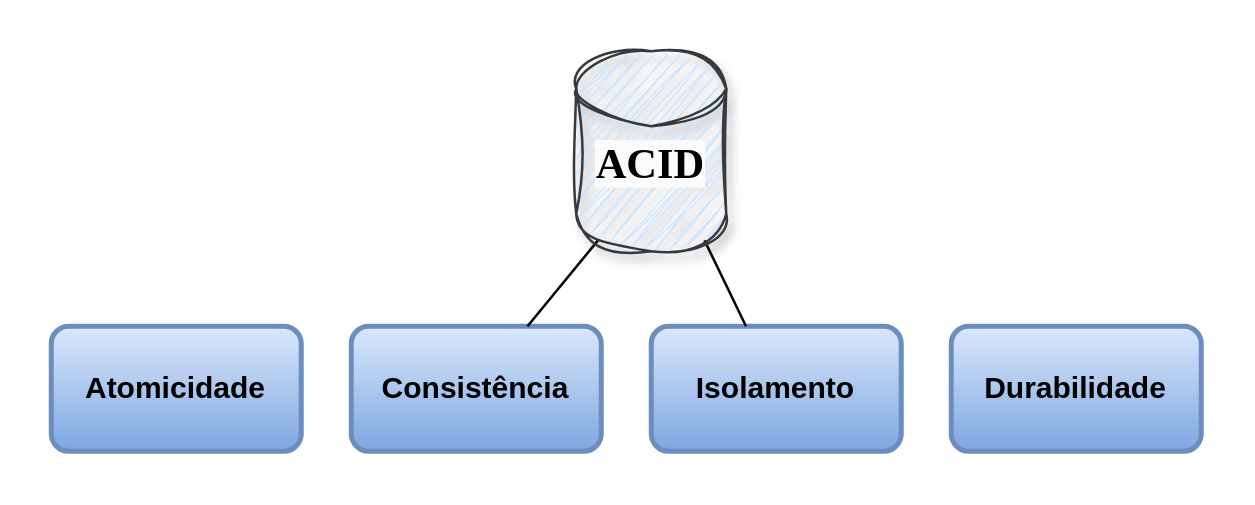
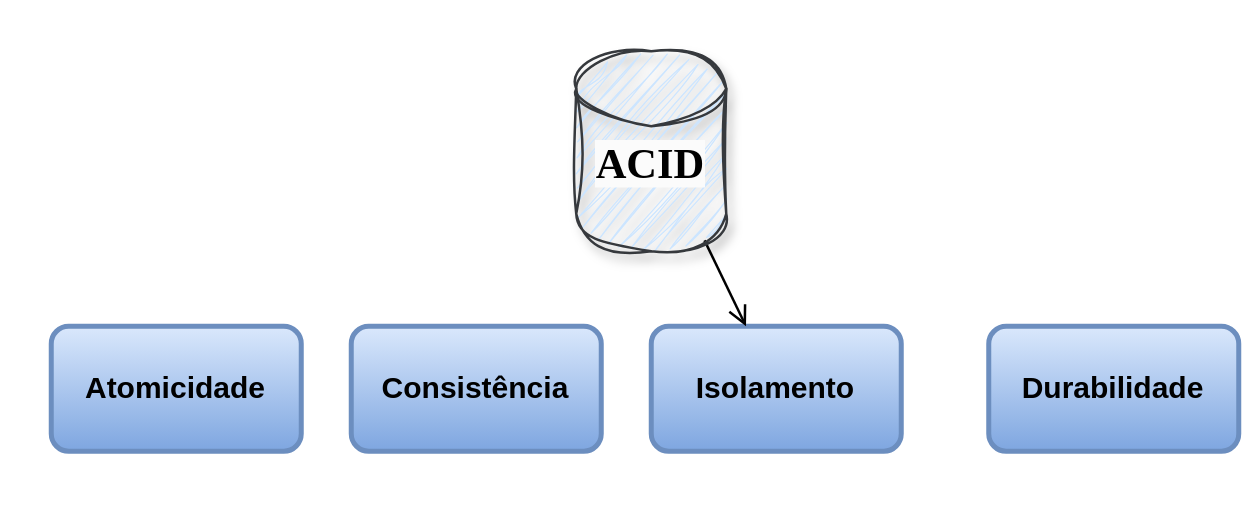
  <mxCell id="0" />
  <mxCell id="1" parent="0" />
  <mxCell id="2" value="Atomicidade" style="rounded=1;absoluteArcSize=1;arcSize=14;whiteSpace=wrap;strokeWidth=2;fillColor=#dae8fc;strokeColor=#6c8ebf;fixedWidth=0;aspect=fixed;gradientColor=#7ea6e0;fontStyle=1" parent="1" vertex="1"><mxGeometry x="20" y="130" width="100" height="50" as="geometry" /></mxCell>
  <mxCell id="3" value="Consistência" style="rounded=1;absoluteArcSize=1;arcSize=14;whiteSpace=wrap;strokeWidth=2;fillColor=#dae8fc;strokeColor=#6c8ebf;gradientColor=#7ea6e0;fontStyle=1" parent="1" vertex="1"><mxGeometry x="140" y="130" width="100" height="50" as="geometry" /></mxCell>
  <mxCell id="4" value="Isolamento" style="rounded=1;absoluteArcSize=1;arcSize=14;whiteSpace=wrap;strokeWidth=2;fillColor=#dae8fc;strokeColor=#6c8ebf;gradientColor=#7ea6e0;fontStyle=1" parent="1" vertex="1"><mxGeometry x="260" y="130" width="100" height="50" as="geometry" /></mxCell>
- <mxCell id="5" value="Durabilidade" style="rounded=1;absoluteArcSize=1;arcSize=14;whiteSpace=wrap;strokeWidth=2;fillColor=#dae8fc;strokeColor=#6c8ebf;gradientColor=#7ea6e0;fontStyle=1" parent="1" vertex="1"><mxGeometry x="380" y="130" width="100" height="50" as="geometry" /></mxCell>
- <mxCell id="6" style="endArrow=none;fontStyle=1;exitX=0.145;exitY=1;exitDx=0;exitDy=-4.35;exitPerimeter=0;" parent="1" source="8" target="3" edge="1"><mxGeometry relative="1" as="geometry"><mxPoint x="237" y="75" as="sourcePoint" /></mxGeometry></mxCell>
- <mxCell id="7" style="endArrow=none;fontStyle=1;exitX=0.855;exitY=1;exitDx=0;exitDy=-4.35;exitPerimeter=0;" parent="1" source="8" target="4" edge="1"><mxGeometry relative="1" as="geometry"><mxPoint x="271" y="70" as="sourcePoint" /></mxGeometry></mxCell>
+ <mxCell id="5" value="Durabilidade" style="rounded=1;absoluteArcSize=1;arcSize=14;whiteSpace=wrap;strokeWidth=2;fillColor=#dae8fc;strokeColor=#6c8ebf;gradientColor=#7ea6e0;fontStyle=1" parent="1" vertex="1"><mxGeometry x="395" y="130" width="100" height="50" as="geometry" /></mxCell>
+ <mxCell id="7" style="endArrow=open;fontStyle=1;exitX=0.855;exitY=1;exitDx=0;exitDy=-4.35;exitPerimeter=0;" parent="1" source="8" target="4" edge="1"><mxGeometry relative="1" as="geometry"><mxPoint x="271" y="70" as="sourcePoint" /></mxGeometry></mxCell>
  <mxCell id="8" value="&#10;&lt;span style=&quot;color: rgb(0, 0, 0); font-family: &amp;quot;Comic Sans MS&amp;quot;; font-size: 17px; font-style: normal; font-variant-ligatures: normal; font-variant-caps: normal; font-weight: 700; letter-spacing: normal; orphans: 2; text-align: center; text-indent: 0px; text-transform: none; widows: 2; word-spacing: 0px; -webkit-text-stroke-width: 0px; background-color: rgb(251, 251, 251); text-decoration-thickness: initial; text-decoration-style: initial; text-decoration-color: initial; float: none; display: inline !important;&quot;&gt;ACID&lt;/span&gt;&#10;&#10;" style="shape=cylinder3;whiteSpace=wrap;html=1;boundedLbl=1;backgroundOutline=1;size=15;fillColor=#cce5ff;strokeColor=#36393d;sketch=1;curveFitting=1;jiggle=2;shadow=1;" vertex="1" parent="1"><mxGeometry x="230" y="20" width="60" height="80" as="geometry" /></mxCell>
